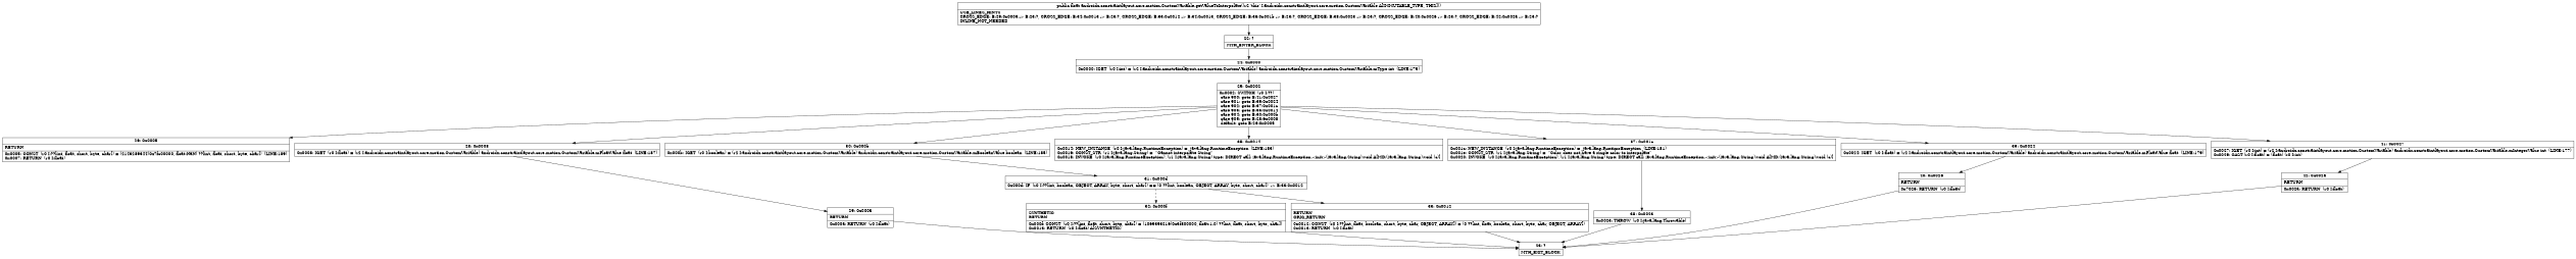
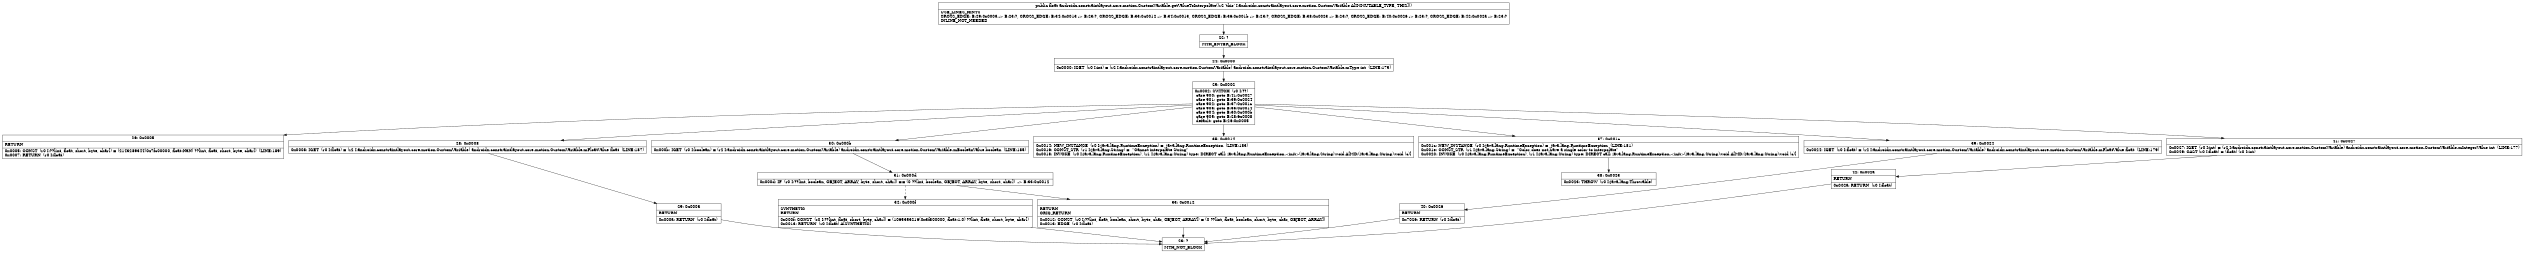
  digraph {
    node [shape=record]
    n1 [label="{22\:\ ?|MTH_ENTER_BLOCK\l}"]
    n2 [label="{24\:\ 0x0000|0x0000: IGET  (r0 I:int) = (r2 I:androidx.constraintlayout.core.motion.CustomVariable) androidx.constraintlayout.core.motion.CustomVariable.mType int  (LINE:175)\l}"]
    n3 [label="{25\:\ 0x0002|0x0002: SWITCH  (r0 I:??)\l case 900: goto B:41:0x0027\l case 901: goto B:39:0x0024\l case 902: goto B:37:0x001c\l case 903: goto B:35:0x0014\l case 904: goto B:30:0x000b\l case 905: goto B:28:6x0008\l default: goto B:26:0x0005 \l}"]
    n4 [label="{26\:\ 0x0005|RETURN\l|0x0005: CONST  (r0 I:??[int, float, short, byte, char]) = (2143289344(0x7fc00000, float:NaN) ??[int, float, short, byte, char])  (LINE:189)\l0x0007: RETURN  (r0 I:float) \l}"]
    n5 [label="{28\:\ 0x0008|0x0008: IGET  (r0 I:float) = (r2 I:androidx.constraintlayout.core.motion.CustomVariable) androidx.constraintlayout.core.motion.CustomVariable.mFloatValue float  (LINE:187)\l}"]
    n6 [label="{30\:\ 0x000b|0x000b: IGET  (r0 I:boolean) = (r2 I:androidx.constraintlayout.core.motion.CustomVariable) androidx.constraintlayout.core.motion.CustomVariable.mBooleanValue boolean  (LINE:185)\l}"]
    n7 [label="{35\:\ 0x0014|0x0014: NEW_INSTANCE  (r0 I:java.lang.RuntimeException) =  java.lang.RuntimeException  (LINE:183)\l0x0016: CONST_STR  (r1 I:java.lang.String) =  \"Cannot interpolate String\" \l0x0018: INVOKE  (r0 I:java.lang.RuntimeException), (r1 I:java.lang.String) type: DIRECT call: java.lang.RuntimeException.\<init\>(java.lang.String):void A[MD:(java.lang.String):void (c)]\l}"]
    n8 [label="{37\:\ 0x001c|0x001c: NEW_INSTANCE  (r0 I:java.lang.RuntimeException) =  java.lang.RuntimeException  (LINE:181)\l0x001e: CONST_STR  (r1 I:java.lang.String) =  \"Color does not have a single color to interpolate\" \l0x0020: INVOKE  (r0 I:java.lang.RuntimeException), (r1 I:java.lang.String) type: DIRECT call: java.lang.RuntimeException.\<init\>(java.lang.String):void A[MD:(java.lang.String):void (c)]\l}"]
    n9 [label="{39\:\ 0x0024|0x0024: IGET  (r0 I:float) = (r2 I:androidx.constraintlayout.core.motion.CustomVariable) androidx.constraintlayout.core.motion.CustomVariable.mFloatValue float  (LINE:179)\l}"]
    n10 [label="{41\:\ 0x0027|0x0027: IGET  (r0 I:int) = (r2 I:androidx.constraintlayout.core.motion.CustomVariable) androidx.constraintlayout.core.motion.CustomVariable.mIntegerValue int  (LINE:177)\l0x0029: CAST (r0 I:float) = (float) (r0 I:int) \l}"]
    n11 [label="{29\:\ 0x000a|RETURN\l|0x000a: RETURN  (r0 I:float) \l}"]
    n12 [label="{31\:\ 0x000d|0x000d: IF  (r0 I:??[int, boolean, OBJECT, ARRAY, byte, short, char]) == (0 ??[int, boolean, OBJECT, ARRAY, byte, short, char])  \-\> B:33:0x0012 \l}"]
    n13 [label="{38\:\ 0x0023|0x0023: THROW  (r0 I:java.lang.Throwable) \l}"]
    n14 [label="{40\:\ 0x0026|RETURN\l|0x7026: RETURN  (r0 I:float) \l}"]
    n15 [label="{42\:\ 0x002a|RETURN\l|0x002a: RETURN  (r0 I:float) \l}"]
-   n16 [label="{23\:\ ?|MTH_EXIT_BLOCK\l}"]
+   n16 [label="{23\:\ ?|MTH_NOT_BLOCK\l}"]
    n17 [label="{32\:\ 0x000f|SYNTHETIC\lRETURN\l|0x000f: CONST  (r0 I:??[int, float, short, byte, char]) = (1065353216(0x3f800000, float:1.0) ??[int, float, short, byte, char]) \l0x0013: RETURN  (r0 I:float) A[SYNTHETIC]\l}"]
-   n18 [label="{33\:\ 0x0012|RETURN\lORIG_RETURN\l|0x0012: CONST  (r0 I:??[int, float, boolean, short, byte, char, OBJECT, ARRAY]) = (0 ??[int, float, boolean, short, byte, char, OBJECT, ARRAY]) \l0x0013: RETURN  (r0 I:float) \l}"]
+   n18 [label="{33\:\ 0x0012|RETURN\lORIG_RETURN\l|0x0012: CONST  (r0 I:??[int, float, boolean, short, byte, char, OBJECT, ARRAY]) = (0 ??[int, float, boolean, short, byte, char, OBJECT, ARRAY]) \l0x0013: EDGE  (r0 I:float) \l}"]
    n19 [label="{public float androidx.constraintlayout.core.motion.CustomVariable.getValueToInterpolate((r2 'this' I:androidx.constraintlayout.core.motion.CustomVariable A[IMMUTABLE_TYPE, THIS]))  | USE_LINES_HINTS\lCROSS_EDGE: B:29:0x000a \-\> B:23:?, CROSS_EDGE: B:34:0x0013 \-\> B:23:?, CROSS_EDGE: B:33:0x0012 \-\> B:34:0x0013, CROSS_EDGE: B:36:0x001b \-\> B:23:?, CROSS_EDGE: B:38:0x0023 \-\> B:23:?, CROSS_EDGE: B:40:0x0026 \-\> B:23:?, CROSS_EDGE: B:42:0x002a \-\> B:23:?\lINLINE_NOT_NEEDED\l}"]
    n1 -> n2
    n2 -> n3
    n3 -> n4
    n3 -> n5
    n3 -> n6
    n3 -> n7
    n3 -> n8
    n3 -> n9
    n3 -> n10
    n5 -> n11
    n6 -> n12
    n8 -> n13
    n9 -> n14
    n10 -> n15
    n11 -> n16
    n12 -> n17 [style=dashed]
    n12 -> n18
-   n13 -> n16
    n14 -> n16
    n15 -> n16
    n17 -> n16
    n18 -> n16
    n19 -> n1
  }
